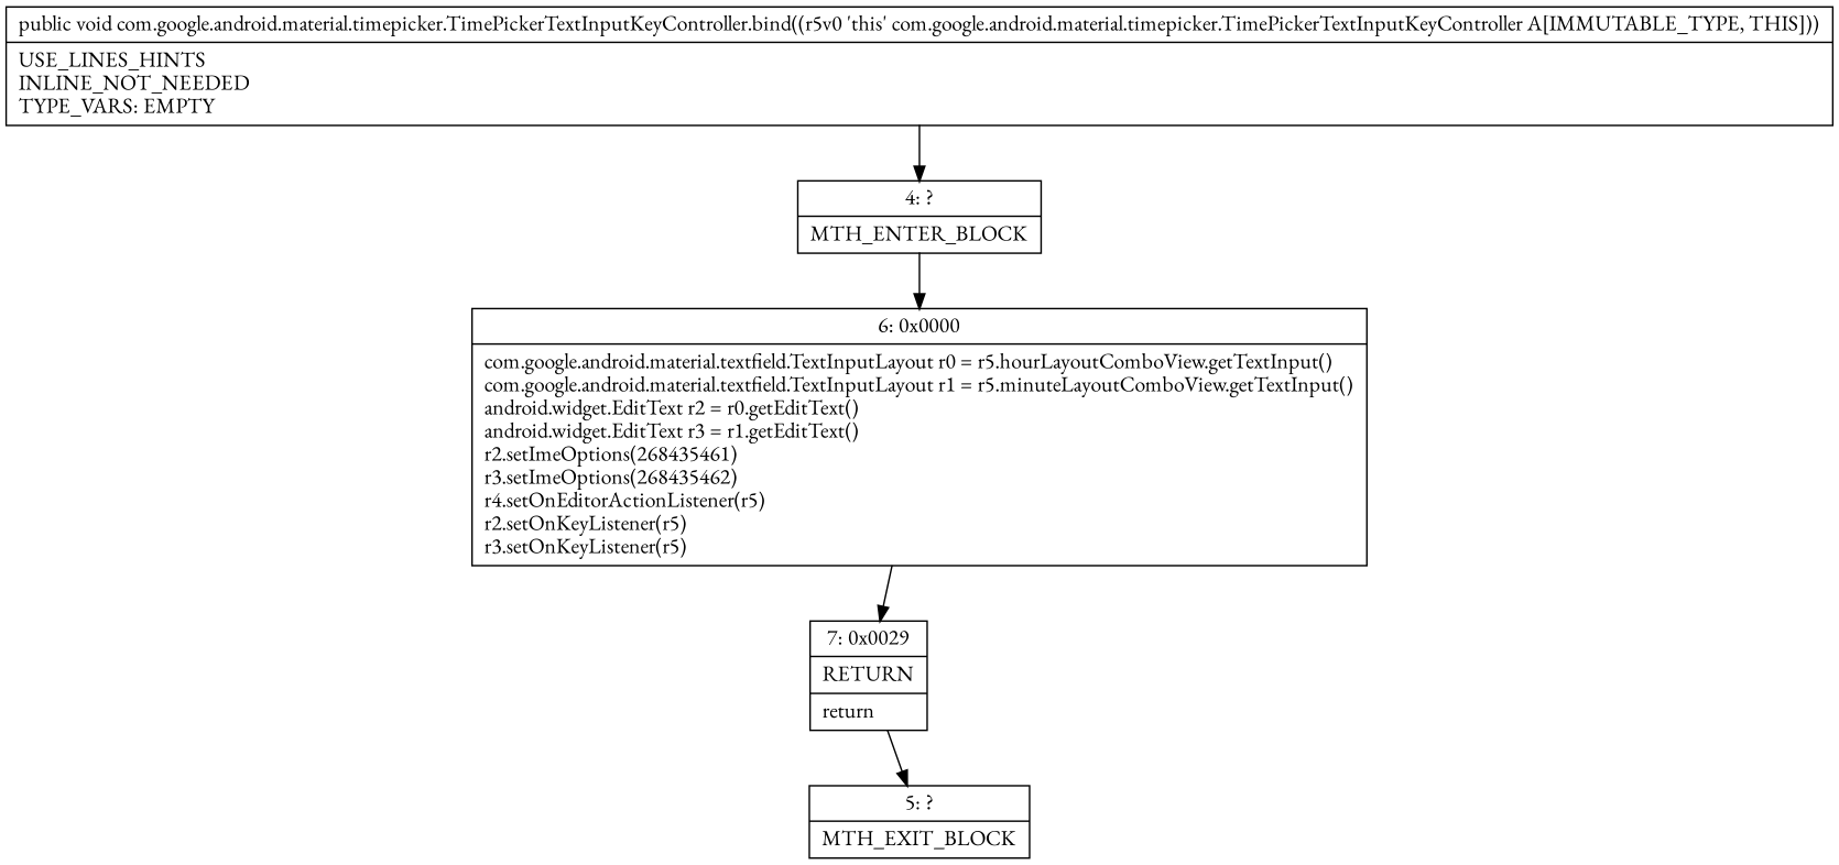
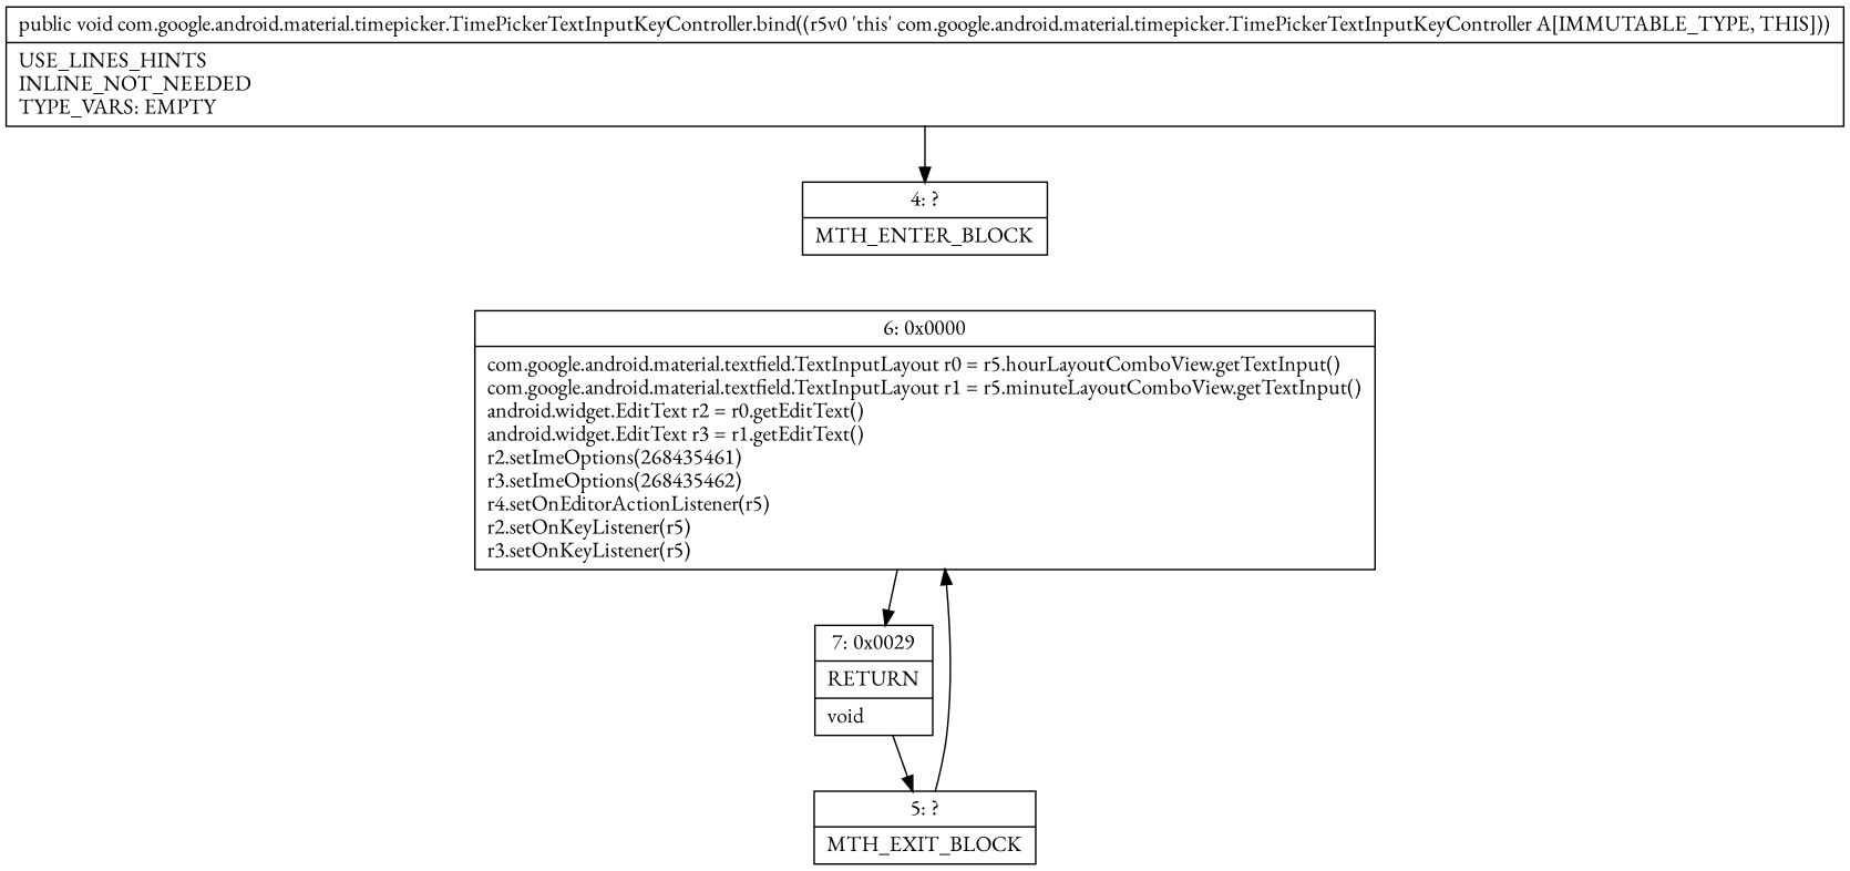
  digraph {
    fontname="EB Garamond"
    node [fontname="EB Garamond" shape=record]
    edge [fontname="EB Garamond"]
    n1 [label="{4\:\ ?|MTH_ENTER_BLOCK\l}"]
    n2 [label="{6\:\ 0x0000|com.google.android.material.textfield.TextInputLayout r0 = r5.hourLayoutComboView.getTextInput()\lcom.google.android.material.textfield.TextInputLayout r1 = r5.minuteLayoutComboView.getTextInput()\landroid.widget.EditText r2 = r0.getEditText()\landroid.widget.EditText r3 = r1.getEditText()\lr2.setImeOptions(268435461)\lr3.setImeOptions(268435462)\lr4.setOnEditorActionListener(r5)\lr2.setOnKeyListener(r5)\lr3.setOnKeyListener(r5)\l}"]
-   n3 [label="{7\:\ 0x0029|RETURN\l|return\l}"]
+   n3 [label="{7\:\ 0x0029|RETURN\l|void\l}"]
    n4 [label="{5\:\ ?|MTH_EXIT_BLOCK\l}"]
    n5 [label="{public void com.google.android.material.timepicker.TimePickerTextInputKeyController.bind((r5v0 'this' com.google.android.material.timepicker.TimePickerTextInputKeyController A[IMMUTABLE_TYPE, THIS]))  | USE_LINES_HINTS\lINLINE_NOT_NEEDED\lTYPE_VARS: EMPTY\l}"]
-   n1 -> n2
+   n4 -> n2
    n2 -> n3
    n3 -> n4
    n5 -> n1
  }
